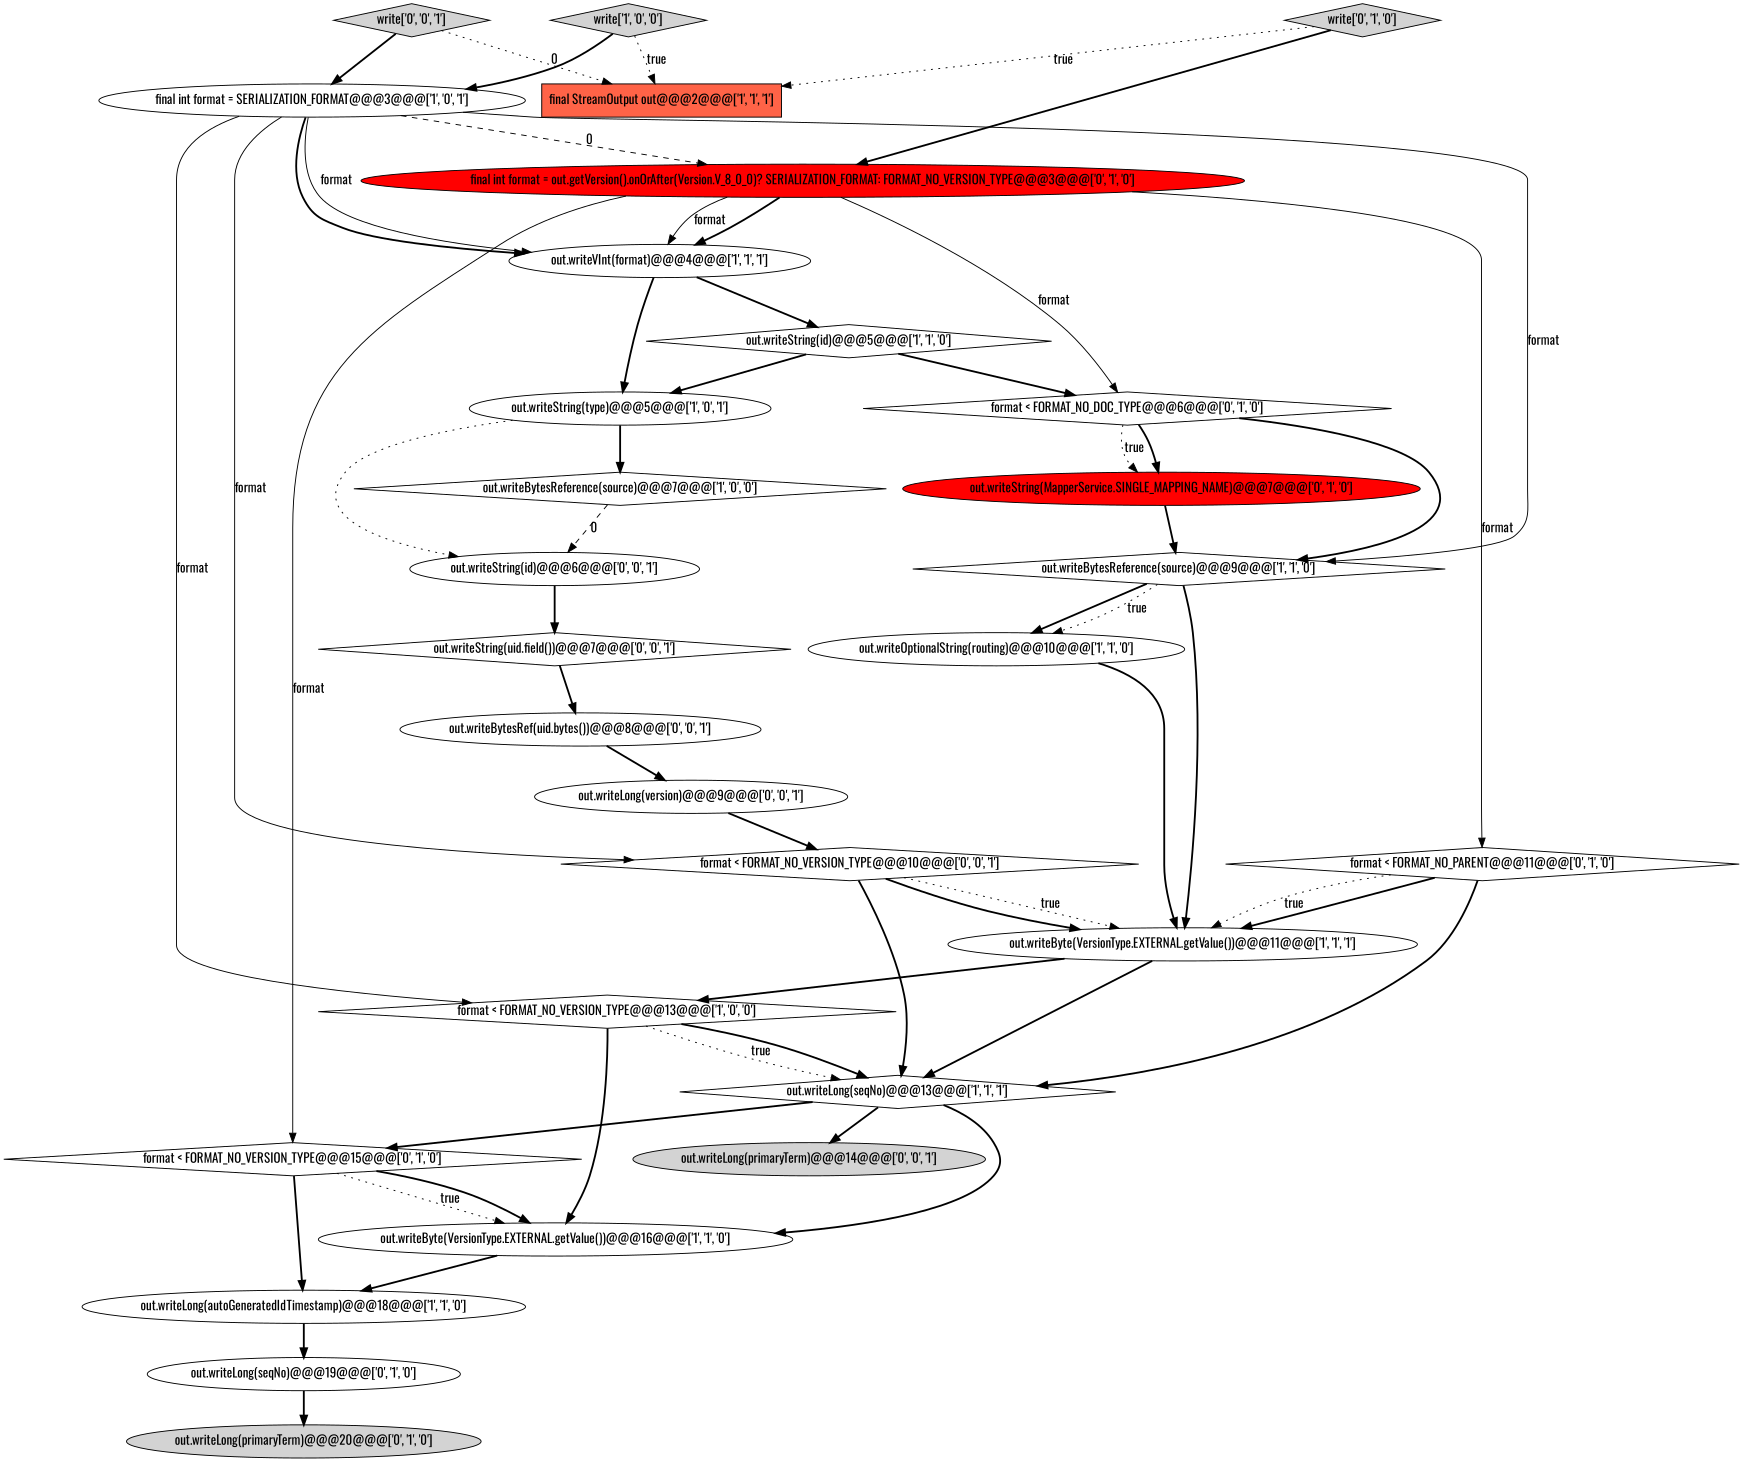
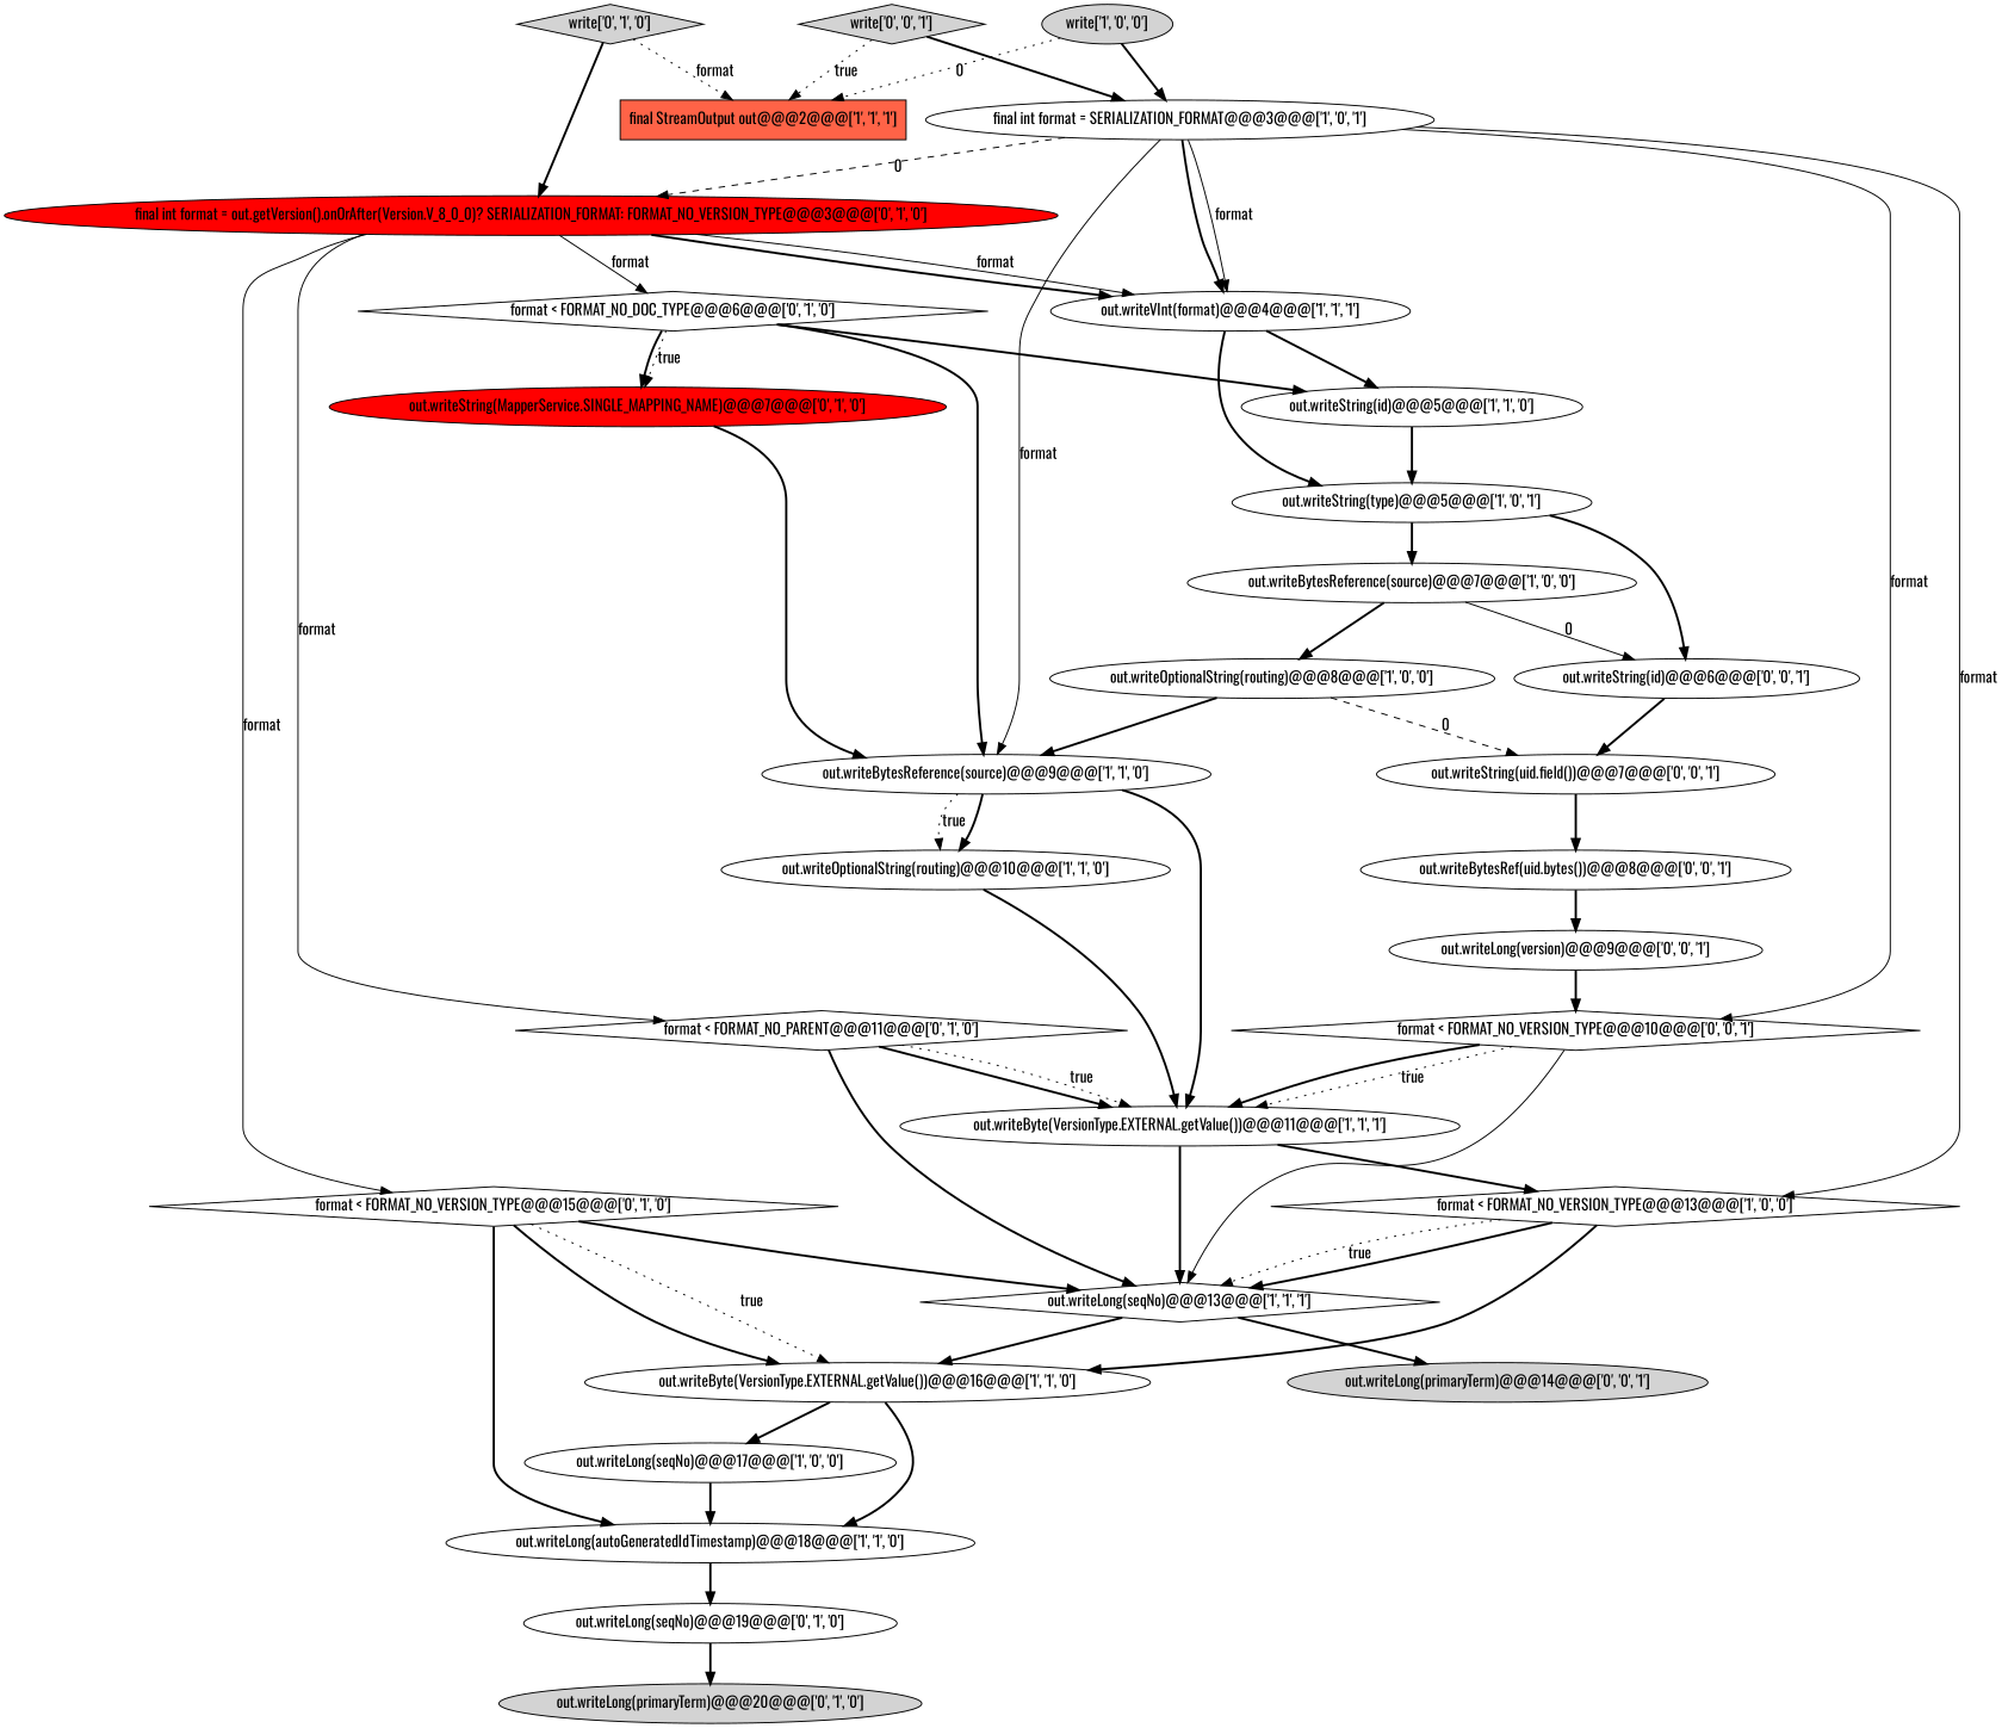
  digraph {
    fontname=Oswald
    node [fillcolor=white fontname=Oswald shape=ellipse style=filled]
    edge [fontname=Oswald style=bold]
    n1 [label="out.writeByte(VersionType.EXTERNAL.getValue())@@@11@@@['1', '1', '1']"]
    n2 [label="out.writeLong(seqNo)@@@13@@@['1', '1', '1']" shape=diamond]
    n3 [label="format < FORMAT_NO_VERSION_TYPE@@@13@@@['1', '0', '0']" shape=diamond]
    n4 [fillcolor=lightgray label="out.writeLong(primaryTerm)@@@14@@@['0', '0', '1']"]
    n5 [label="format < FORMAT_NO_VERSION_TYPE@@@15@@@['0', '1', '0']" shape=diamond]
    n6 [label="out.writeByte(VersionType.EXTERNAL.getValue())@@@16@@@['1', '1', '0']"]
    n7 [label="format < FORMAT_NO_VERSION_TYPE@@@10@@@['0', '0', '1']" shape=diamond]
    n8 [label="out.writeOptionalString(routing)@@@10@@@['1', '1', '0']"]
    n9 [label="format < FORMAT_NO_PARENT@@@11@@@['0', '1', '0']" shape=diamond]
    n10 [label="out.writeLong(autoGeneratedIdTimestamp)@@@18@@@['1', '1', '0']"]
+   n11 [label="out.writeLong(seqNo)@@@17@@@['1', '0', '0']"]
    n12 [label="out.writeLong(seqNo)@@@19@@@['0', '1', '0']"]
    n13 [label="out.writeString(id)@@@6@@@['0', '0', '1']"]
-   n14 [label="out.writeString(uid.field())@@@7@@@['0', '0', '1']" shape=diamond]
+   n14 [label="out.writeString(uid.field())@@@7@@@['0', '0', '1']"]
    n15 [label="out.writeBytesRef(uid.bytes())@@@8@@@['0', '0', '1']"]
-   n16 [fillcolor=lightgray label="write['1', '0', '0']" shape=diamond]
+   n16 [fillcolor=lightgray label="write['1', '0', '0']"]
    n17 [label="final int format = SERIALIZATION_FORMAT@@@3@@@['1', '0', '1']"]
    n18 [fillcolor=tomato label="final StreamOutput out@@@2@@@['1', '1', '1']" shape=box]
-   n19 [label="out.writeBytesReference(source)@@@9@@@['1', '1', '0']" shape=diamond]
+   n19 [label="out.writeBytesReference(source)@@@9@@@['1', '1', '0']"]
    n20 [fillcolor=red label="final int format = out.getVersion().onOrAfter(Version.V_8_0_0)? SERIALIZATION_FORMAT: FORMAT_NO_VERSION_TYPE@@@3@@@['0', '1', '0']"]
    n21 [label="out.writeVInt(format)@@@4@@@['1', '1', '1']"]
    n22 [label="format < FORMAT_NO_DOC_TYPE@@@6@@@['0', '1', '0']" shape=diamond]
    n23 [fillcolor=red label="out.writeString(MapperService.SINGLE_MAPPING_NAME)@@@7@@@['0', '1', '0']"]
    n24 [fillcolor=lightgray label="write['0', '0', '1']" shape=diamond]
    n25 [label="out.writeLong(version)@@@9@@@['0', '0', '1']"]
    n26 [fillcolor=lightgray label="out.writeLong(primaryTerm)@@@20@@@['0', '1', '0']"]
-   n27 [label="out.writeString(id)@@@5@@@['1', '1', '0']" shape=diamond]
+   n27 [label="out.writeString(id)@@@5@@@['1', '1', '0']"]
    n28 [label="out.writeString(type)@@@5@@@['1', '0', '1']"]
-   n29 [label="out.writeBytesReference(source)@@@7@@@['1', '0', '0']" shape=diamond]
+   n29 [label="out.writeBytesReference(source)@@@7@@@['1', '0', '0']"]
+   n30 [label="out.writeOptionalString(routing)@@@8@@@['1', '0', '0']"]
    n31 [fillcolor=lightgray label="write['0', '1', '0']" shape=diamond]
    n1 -> n2
    n1 -> n3
    n2 -> n4
-   n2 -> n5
+   n5 -> n2
    n2 -> n6
    n3 -> n2
    n3 -> n2 [label=true style=dotted]
    n3 -> n6
    n5 -> n6 [label=true style=dotted]
    n5 -> n6
    n5 -> n10
    n6 -> n10
+   n6 -> n11
    n7 -> n1 [label=true style=dotted]
    n7 -> n1
-   n7 -> n2
+   n7 -> n2 [style=solid]
    n8 -> n1
    n9 -> n1
    n9 -> n1 [label=true style=dotted]
    n9 -> n2
    n10 -> n12
+   n11 -> n10
    n12 -> n26
    n13 -> n14
    n14 -> n15
    n15 -> n25
    n16 -> n17
-   n16 -> n18 [label=true style=dotted]
+   n16 -> n18 [label=0 style=dotted]
    n17 -> n3 [label=format style=solid]
    n17 -> n7 [label=format style=solid]
    n17 -> n19 [label=format style=solid]
    n17 -> n20 [label=0 style=dashed]
    n17 -> n21 [label=format style=solid]
    n17 -> n21
    n19 -> n1
    n19 -> n8
    n19 -> n8 [label=true style=dotted]
    n20 -> n5 [label=format style=solid]
    n20 -> n9 [label=format style=solid]
    n20 -> n21
    n20 -> n21 [label=format style=solid]
    n20 -> n22 [label=format style=solid]
    n21 -> n27
    n21 -> n28
    n22 -> n19
    n22 -> n23
    n22 -> n23 [label=true style=dotted]
    n23 -> n19
    n24 -> n17
-   n24 -> n18 [label=0 style=dotted]
+   n24 -> n18 [label=true style=dotted]
    n25 -> n7
-   n27 -> n22
+   n22 -> n27
    n27 -> n28
-   n28 -> n13 [style=dotted]
+   n28 -> n13
    n28 -> n29
-   n29 -> n13 [label=0 style=dashed]
-   n31 -> n18 [label=true style=dotted]
+   n29 -> n13 [label=0 style=solid]
+   n29 -> n30
+   n30 -> n14 [label=0 style=dashed]
+   n30 -> n19
+   n31 -> n18 [label=format style=dotted]
    n31 -> n20
  }
